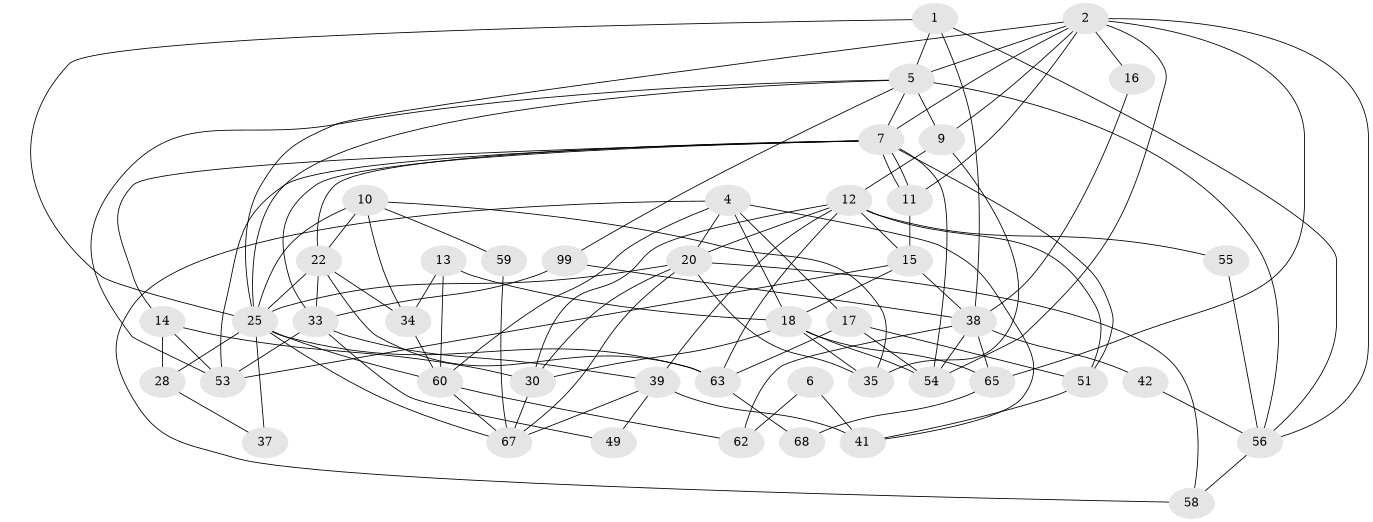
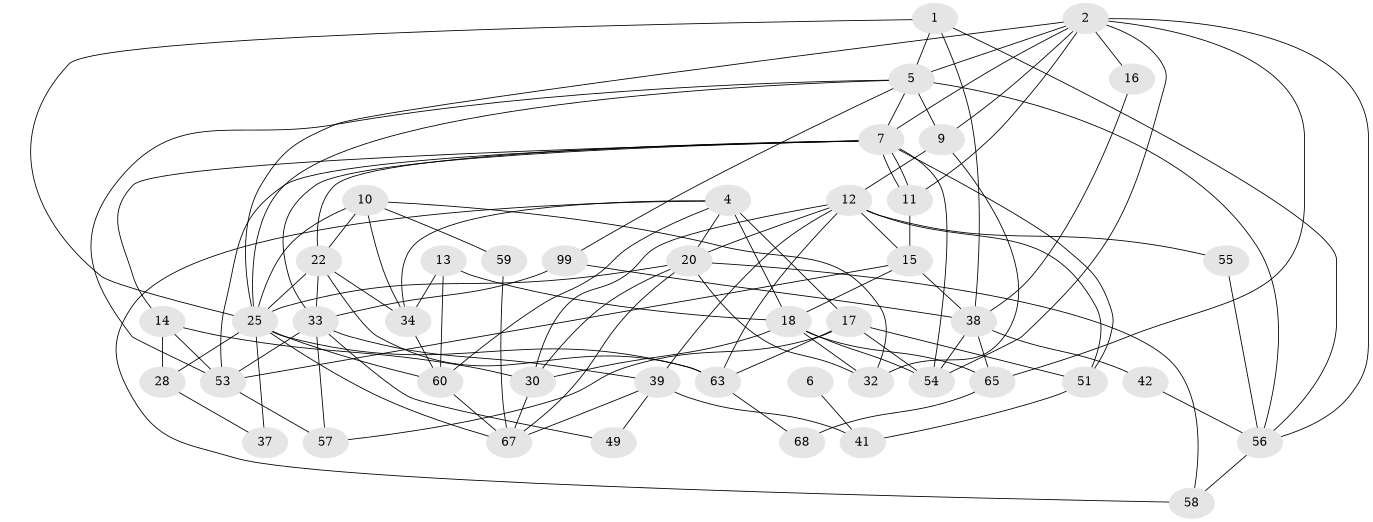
  graph {
    node [color=gray90 style=filled]
    1 [super="+24"]
    5 [super="+45"]
    25 [super="+75+31"]
    38 [super="+50+61"]
    56
    7 [super="+46"]
    9
    n8 [label=99 super="+72"]
    53
    60 [super="+74"]
    63
    28
    67
    37
    54
    65 [super="+69"]
    42
-   62
    58
    2 [super="+3+8"]
    11 [super="+71"]
    16
    14
    n24 [label=51]
    22 [super="+29"]
    33 [super="+47+44"]
    12 [super="+43+51"]
-   32 [super="+35" label=35]
+   32 [super="+35"]
    15 [super="+64"]
    68
    4 [super="+66"]
    17 [super="+23"]
    18 [super="+52+27"]
    20 [super="+40+36"]
    41
+   57
    30
    6
    34
    39 [super="+73"]
    49
    55
    10
    59
    13
    1 -- 5
    1 -- 25
    1 -- 38
    1 -- 56
    5 -- 25
    5 -- 56
    5 -- 7
    5 -- 9 [weight=2]
    5 -- n8
    5 -- 53
    25 -- 60
    25 -- 63
    25 -- 28
    25 -- 67
    25 -- 37 [weight=2]
    38 -- 54
    38 -- 65 [weight=2]
    38 -- 42
-   38 -- 62
    56 -- 58
    7 -- 53
    7 -- 54
    7 -- 11
    7 -- 11
    7 -- 14
    7 -- n24
    7 -- 22
    7 -- 33
    9 -- 12
    9 -- 32
    n8 -- 38 [weight=2]
    n8 -- 33
+   53 -- 57
    60 -- 67
-   60 -- 62
    63 -- 68
    28 -- 37
    65 -- 68
    42 -- 56
    2 -- 5 [weight=2]
    2 -- 25
    2 -- 56
    2 -- 7
    2 -- 9
    2 -- 54
    2 -- 65 [weight=2]
    2 -- 11
    2 -- 16
    11 -- 15
    16 -- 38
    14 -- 53
    14 -- 28
    14 -- 30
    n24 -- 41
    22 -- 25 [weight=2]
    22 -- 63
    22 -- 33
    22 -- 34
    33 -- 53
+   33 -- 57
    33 -- 39
    33 -- 49
    12 -- 63
    12 -- n24
    12 -- 15
    12 -- 20
    12 -- 30
    12 -- 39
    12 -- 55
    15 -- 38
    15 -- 53
    15 -- 18
    4 -- 60
    4 -- 58
    4 -- 17
    4 -- 18 [weight=2]
    4 -- 20
-   4 -- 41
+   4 -- 34
    17 -- 63
    17 -- 54
    17 -- n24
+   17 -- 57
    18 -- 54
    18 -- 65
    18 -- 32
    18 -- 30
    20 -- 25
    20 -- 67
    20 -- 58
    20 -- 32
    20 -- 30
    30 -- 67
-   6 -- 62
    6 -- 41
    34 -- 60
    39 -- 67
    39 -- 41 [weight=2]
    39 -- 49
    55 -- 56
    10 -- 25
    10 -- 22
    10 -- 32
    10 -- 34
    10 -- 59
    59 -- 67
    13 -- 60
    13 -- 18
    13 -- 34
  }
